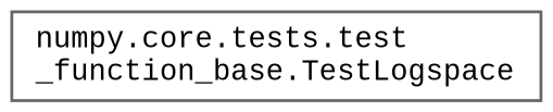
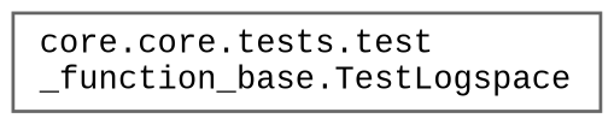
  digraph {
    rankdir=LR
    fontname="Liberation Mono"
-   n1 [color=grey40 fillcolor=white fontname="Liberation Mono" fontsize=10 height=0.2 label="numpy.core.tests.test\l_function_base.TestLogspace" shape=box style=filled width=0.4]
+   n1 [color=grey40 fillcolor=white fontname="Liberation Mono" fontsize=10 height=0.2 label="core.core.tests.test\l_function_base.TestLogspace" shape=box style=filled width=0.4]
  }
